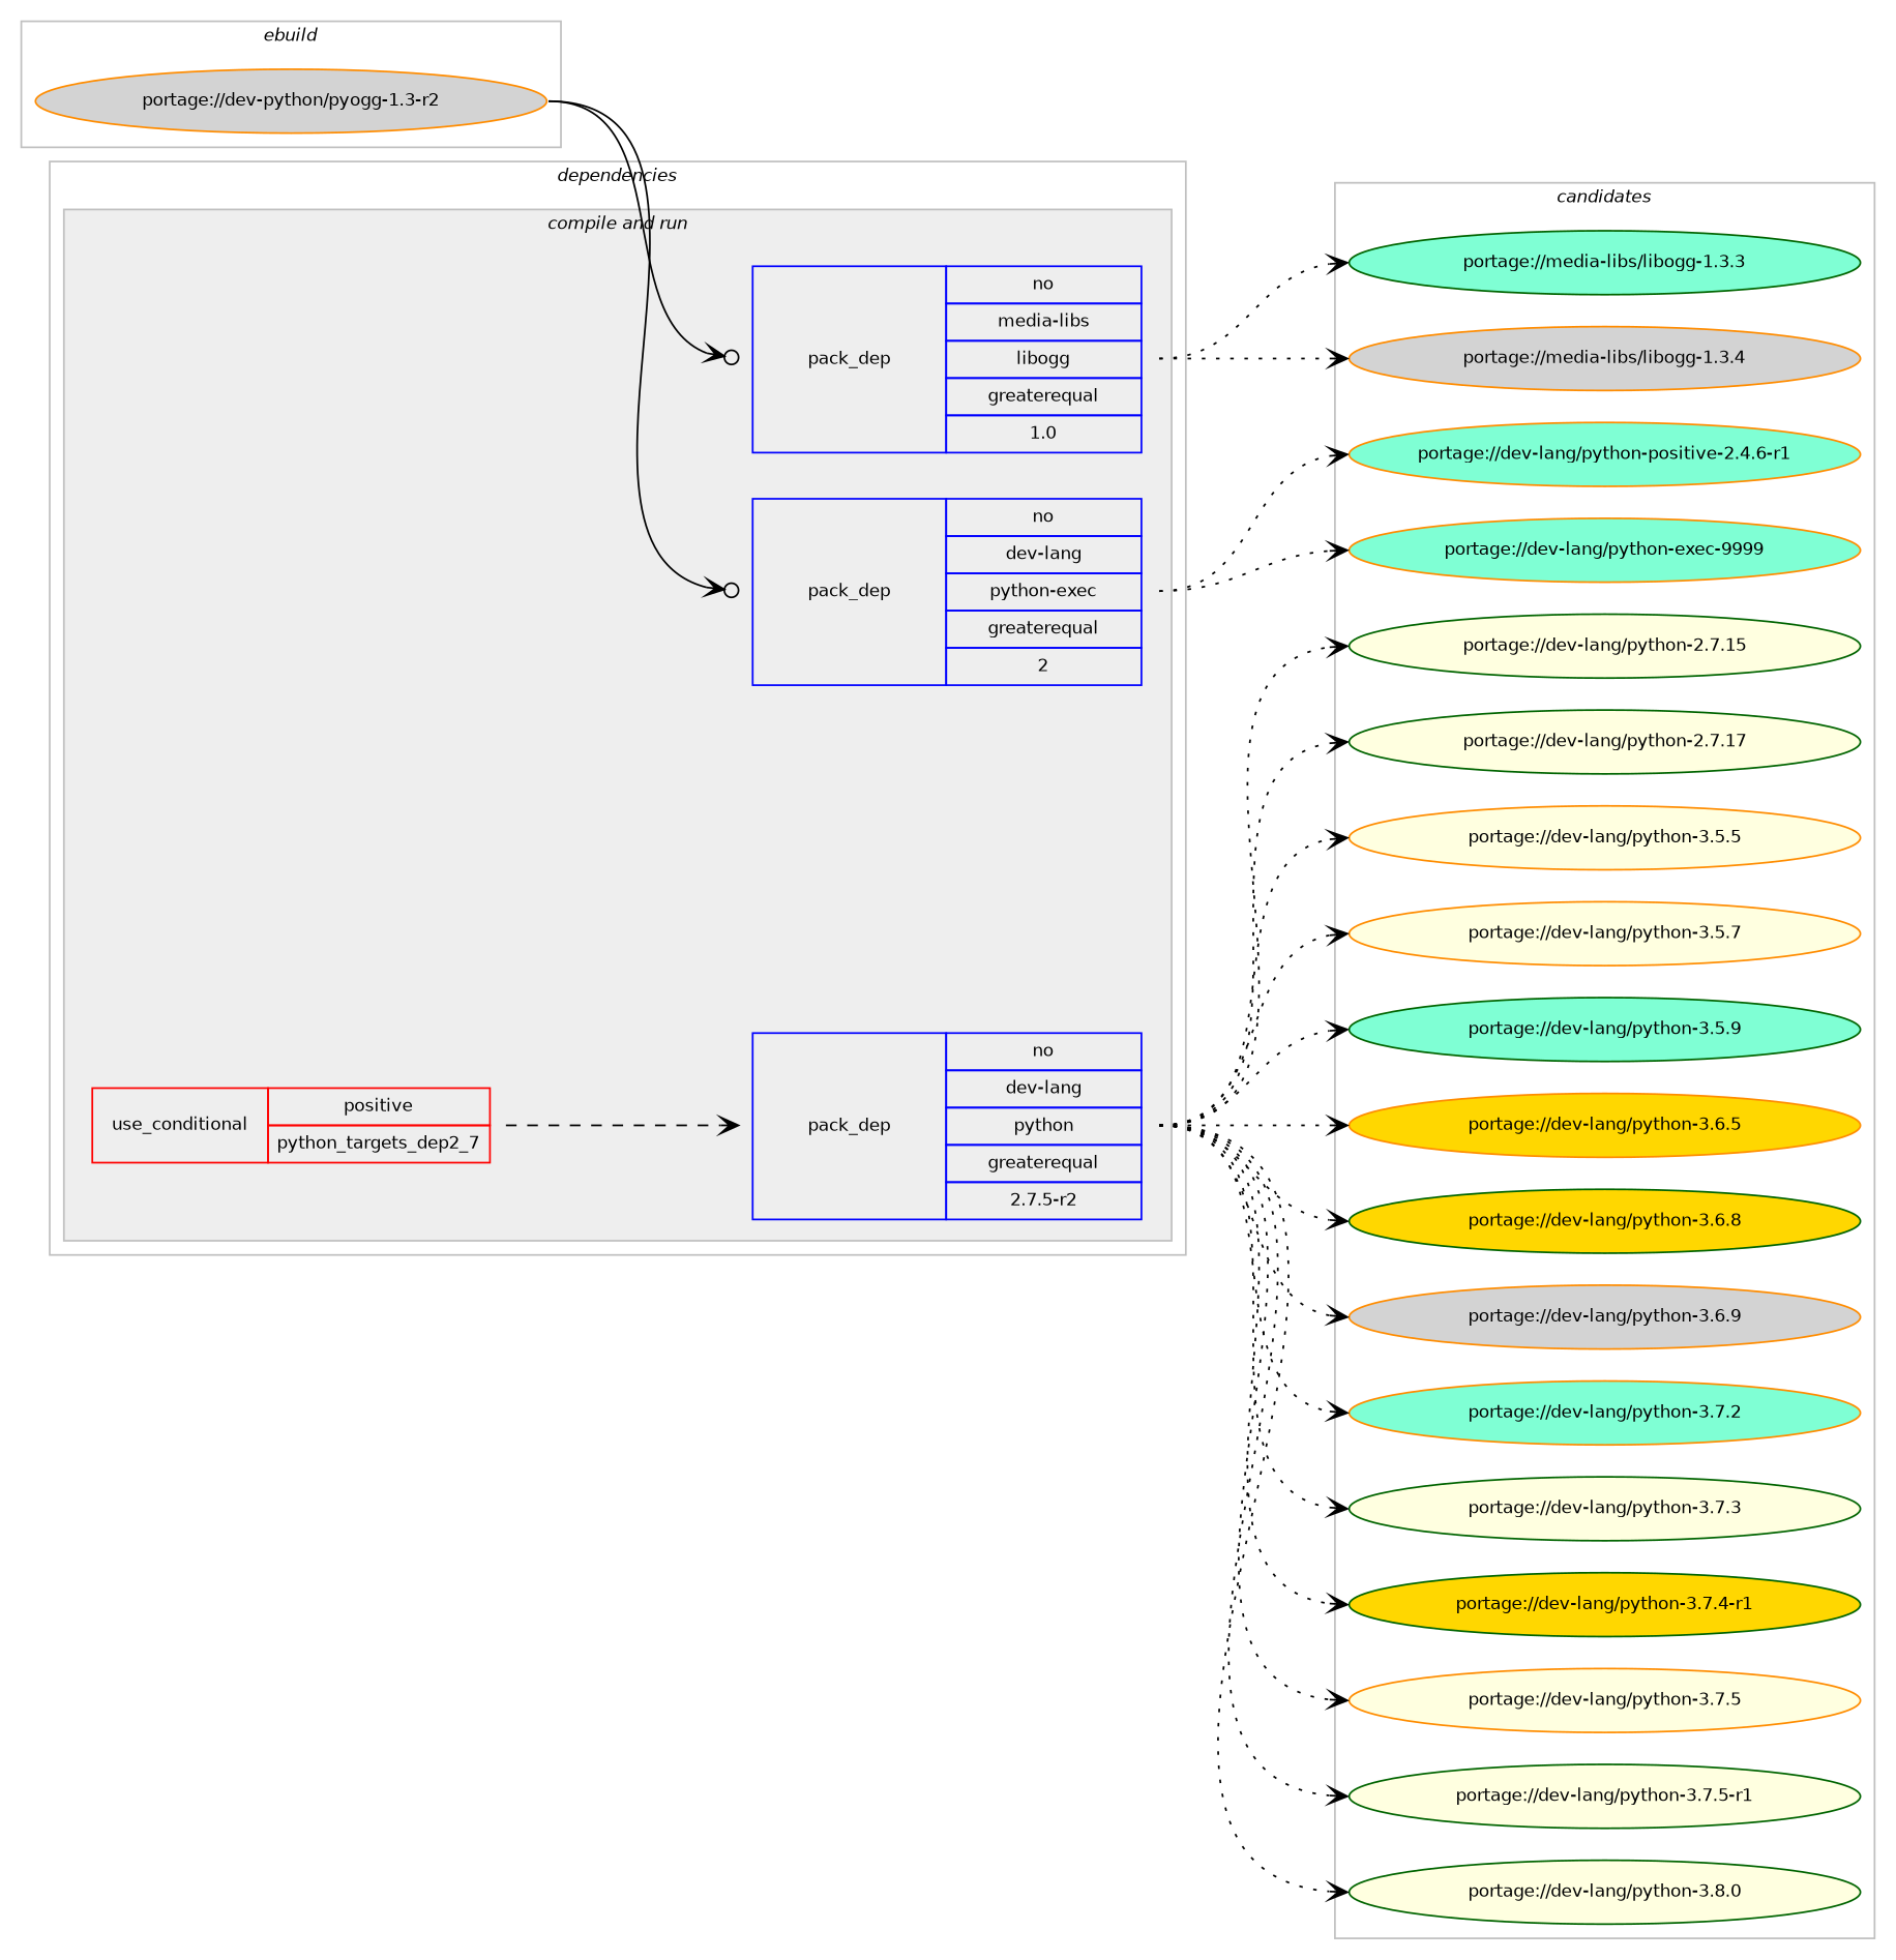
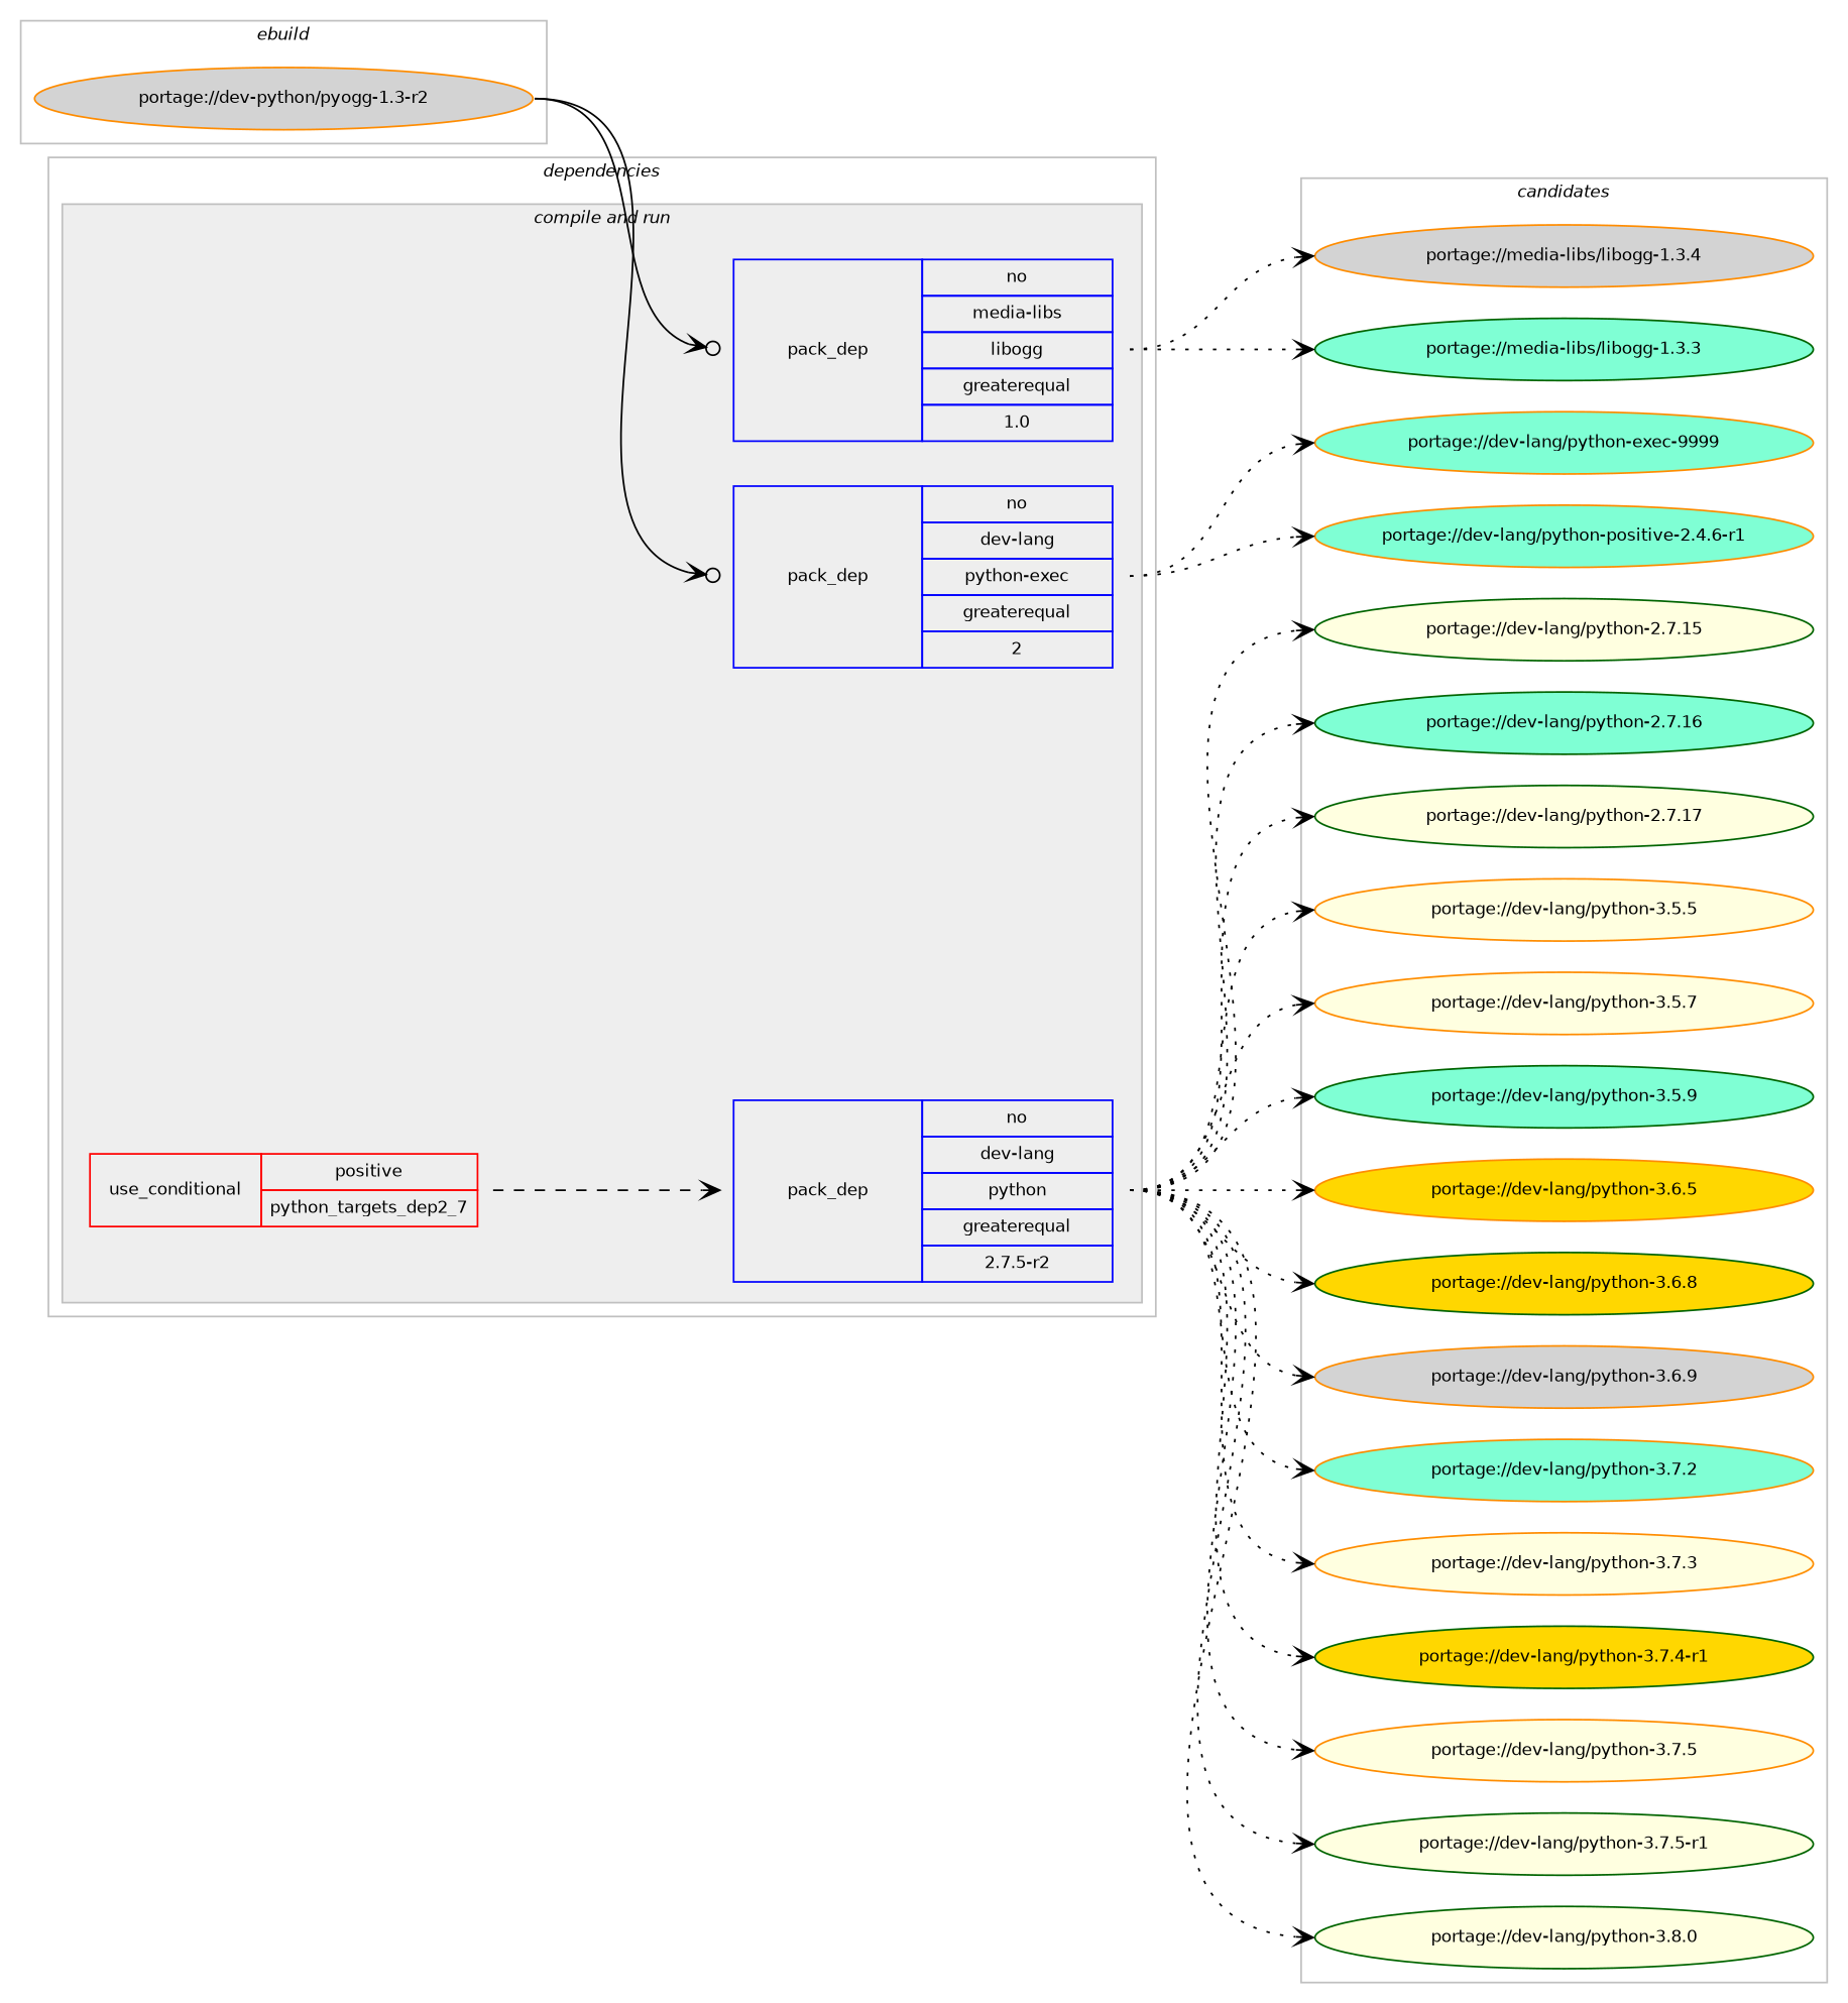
  digraph {
    compound=true
    concentrate=true
    fontname=Helvetica
    fontsize=10
    newrank=true
    rankdir=LR
    ranksep=1.5
    node [color=darkorange fillcolor=lightyellow fontname=Helvetica fontsize=10 style=filled]
    edge [arrowhead=vee headport=w style=dotted tailport=e weight=100]
    n1 [fillcolor=lightgrey label="portage://dev-python/pyogg-1.3-r2" width=4]
    n2 [color=blue label=<<TABLE BORDER="0" CELLBORDER="1" CELLSPACING="0" CELLPADDING="4" WIDTH="220"><TR><TD ROWSPAN="6" CELLPADDING="30">pack_dep</TD></TR><TR><TD WIDTH="110">no</TD></TR><TR><TD>dev-lang</TD></TR><TR><TD>python</TD></TR><TR><TD>greaterequal</TD></TR><TR><TD>2.7.5-r2</TD></TR></TABLE>> shape=none fillcolor="" style=""]
    n3 [color=red label=<<TABLE BORDER="0" CELLBORDER="1" CELLSPACING="0" CELLPADDING="4"><TR><TD ROWSPAN="3" CELLPADDING="10">use_conditional</TD></TR><TR><TD>positive</TD></TR><TR><TD>python_targets_dep2_7</TD></TR></TABLE>> shape=none fillcolor="" style=""]
    n4 [color=blue label=<<TABLE BORDER="0" CELLBORDER="1" CELLSPACING="0" CELLPADDING="4" WIDTH="220"><TR><TD ROWSPAN="6" CELLPADDING="30">pack_dep</TD></TR><TR><TD WIDTH="110">no</TD></TR><TR><TD>dev-lang</TD></TR><TR><TD>python-exec</TD></TR><TR><TD>greaterequal</TD></TR><TR><TD>2</TD></TR></TABLE>> shape=none fillcolor="" style=""]
    n5 [color=blue label=<<TABLE BORDER="0" CELLBORDER="1" CELLSPACING="0" CELLPADDING="4" WIDTH="220"><TR><TD ROWSPAN="6" CELLPADDING="30">pack_dep</TD></TR><TR><TD WIDTH="110">no</TD></TR><TR><TD>media-libs</TD></TR><TR><TD>libogg</TD></TR><TR><TD>greaterequal</TD></TR><TR><TD>1.0</TD></TR></TABLE>> shape=none fillcolor="" style=""]
    n6 [color=darkgreen label="portage://dev-lang/python-2.7.15" width=4]
+   n7 [color=darkgreen fillcolor=aquamarine label="portage://dev-lang/python-2.7.16" width=4]
    n8 [color=darkgreen label="portage://dev-lang/python-2.7.17" width=4]
    n9 [label="portage://dev-lang/python-3.5.5" width=4]
    n10 [label="portage://dev-lang/python-3.5.7" width=4]
    n11 [color=darkgreen fillcolor=aquamarine label="portage://dev-lang/python-3.5.9" width=4]
    n12 [fillcolor=gold label="portage://dev-lang/python-3.6.5" width=4]
    n13 [color=darkgreen fillcolor=gold label="portage://dev-lang/python-3.6.8" width=4]
    n14 [fillcolor=lightgrey label="portage://dev-lang/python-3.6.9" width=4]
    n15 [fillcolor=aquamarine label="portage://dev-lang/python-3.7.2" width=4]
-   n16 [color=darkgreen label="portage://dev-lang/python-3.7.3" width=4]
+   n16 [label="portage://dev-lang/python-3.7.3" width=4]
    n17 [color=darkgreen fillcolor=gold label="portage://dev-lang/python-3.7.4-r1" width=4]
    n18 [label="portage://dev-lang/python-3.7.5" width=4]
    n19 [color=darkgreen label="portage://dev-lang/python-3.7.5-r1" width=4]
    n20 [color=darkgreen label="portage://dev-lang/python-3.8.0" width=4]
    n21 [fillcolor=aquamarine label="portage://dev-lang/python-positive-2.4.6-r1" width=4]
    n22 [fillcolor=aquamarine label="portage://dev-lang/python-exec-9999" width=4]
    n23 [color=darkgreen fillcolor=aquamarine label="portage://media-libs/libogg-1.3.3" width=4]
    n24 [fillcolor=lightgrey label="portage://media-libs/libogg-1.3.4" width=4]
    subgraph cluster_1 {
      color=gray
      label=<<i>ebuild</i>>
      rank=same
      n1
    }
    subgraph cluster_2 {
      color=gray
      label=<<i>dependencies</i>>
      subgraph cluster_3 {
        color=gray
        fillcolor="#eeeeee"
        label=<<i>compile</i>>
        style=filled
      }
      subgraph cluster_4 {
        color=gray
        fillcolor="#eeeeee"
        label=<<i>compile and run</i>>
        style=filled
        subgraph sub_5 {
          color=gray
          fillcolor="#eeeeee"
          label=<<i>compile and run</i>>
          style=filled
          n3
          subgraph sub_6 {
            color=gray
            fillcolor="#eeeeee"
            label=<<i>compile and run</i>>
            style=filled
            n2
          }
        }
        subgraph sub_7 {
          color=gray
          fillcolor="#eeeeee"
          label=<<i>compile and run</i>>
          style=filled
          n4
        }
        subgraph sub_8 {
          color=gray
          fillcolor="#eeeeee"
          label=<<i>compile and run</i>>
          style=filled
          n5
        }
      }
      subgraph cluster_9 {
        color=gray
        fillcolor="#eeeeee"
        label=<<i>run</i>>
        style=filled
      }
    }
    subgraph cluster_10 {
      color=gray
      label=<<i>candidates</i>>
      rank=same
      subgraph sub_11 {
        color=black
        label=<<i>candidates</i>>
        nodesep=1
        rank=same
        n6
+       n7
        n8
        n9
        n10
        n11
        n12
        n13
        n14
        n15
        n16
        n17
        n18
        n19
        n20
      }
      subgraph sub_12 {
        color=black
        label=<<i>candidates</i>>
        nodesep=1
        rank=same
        n21
        n22
      }
      subgraph sub_13 {
        color=black
        label=<<i>candidates</i>>
        nodesep=1
        rank=same
        n23
        n24
      }
    }
    n1 -> n4 [arrowhead=odotvee style=solid weight=20]
    n1 -> n5 [arrowhead=odotvee style=solid weight=20]
    n2 -> n6
+   n2 -> n7
    n2 -> n8
    n2 -> n9
    n2 -> n10
    n2 -> n11
    n2 -> n12
    n2 -> n13
    n2 -> n14
    n2 -> n15
    n2 -> n16
    n2 -> n17
    n2 -> n18
    n2 -> n19
    n2 -> n20
    n3 -> n2 [style=dashed weight=20]
    n4 -> n21
    n4 -> n22
    n5 -> n23
    n5 -> n24
  }
